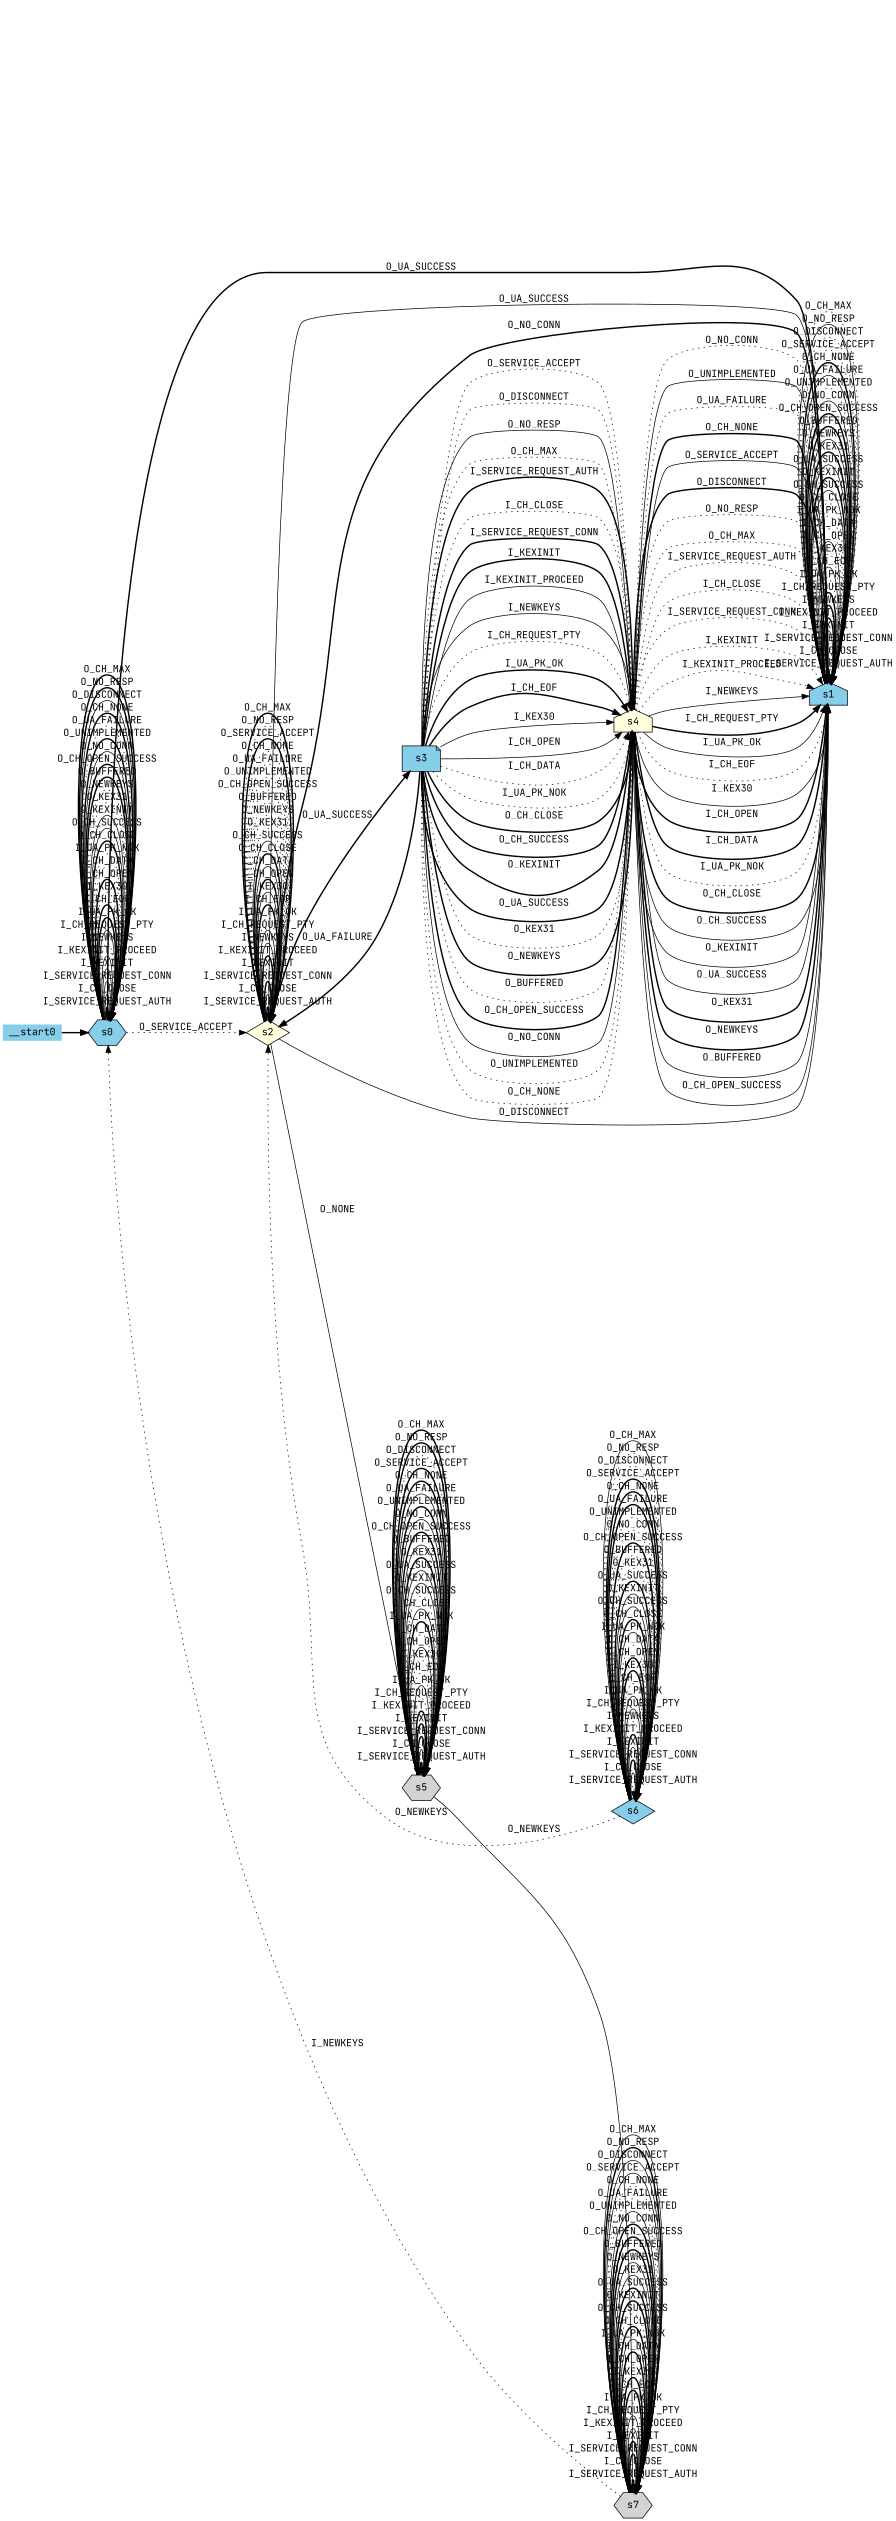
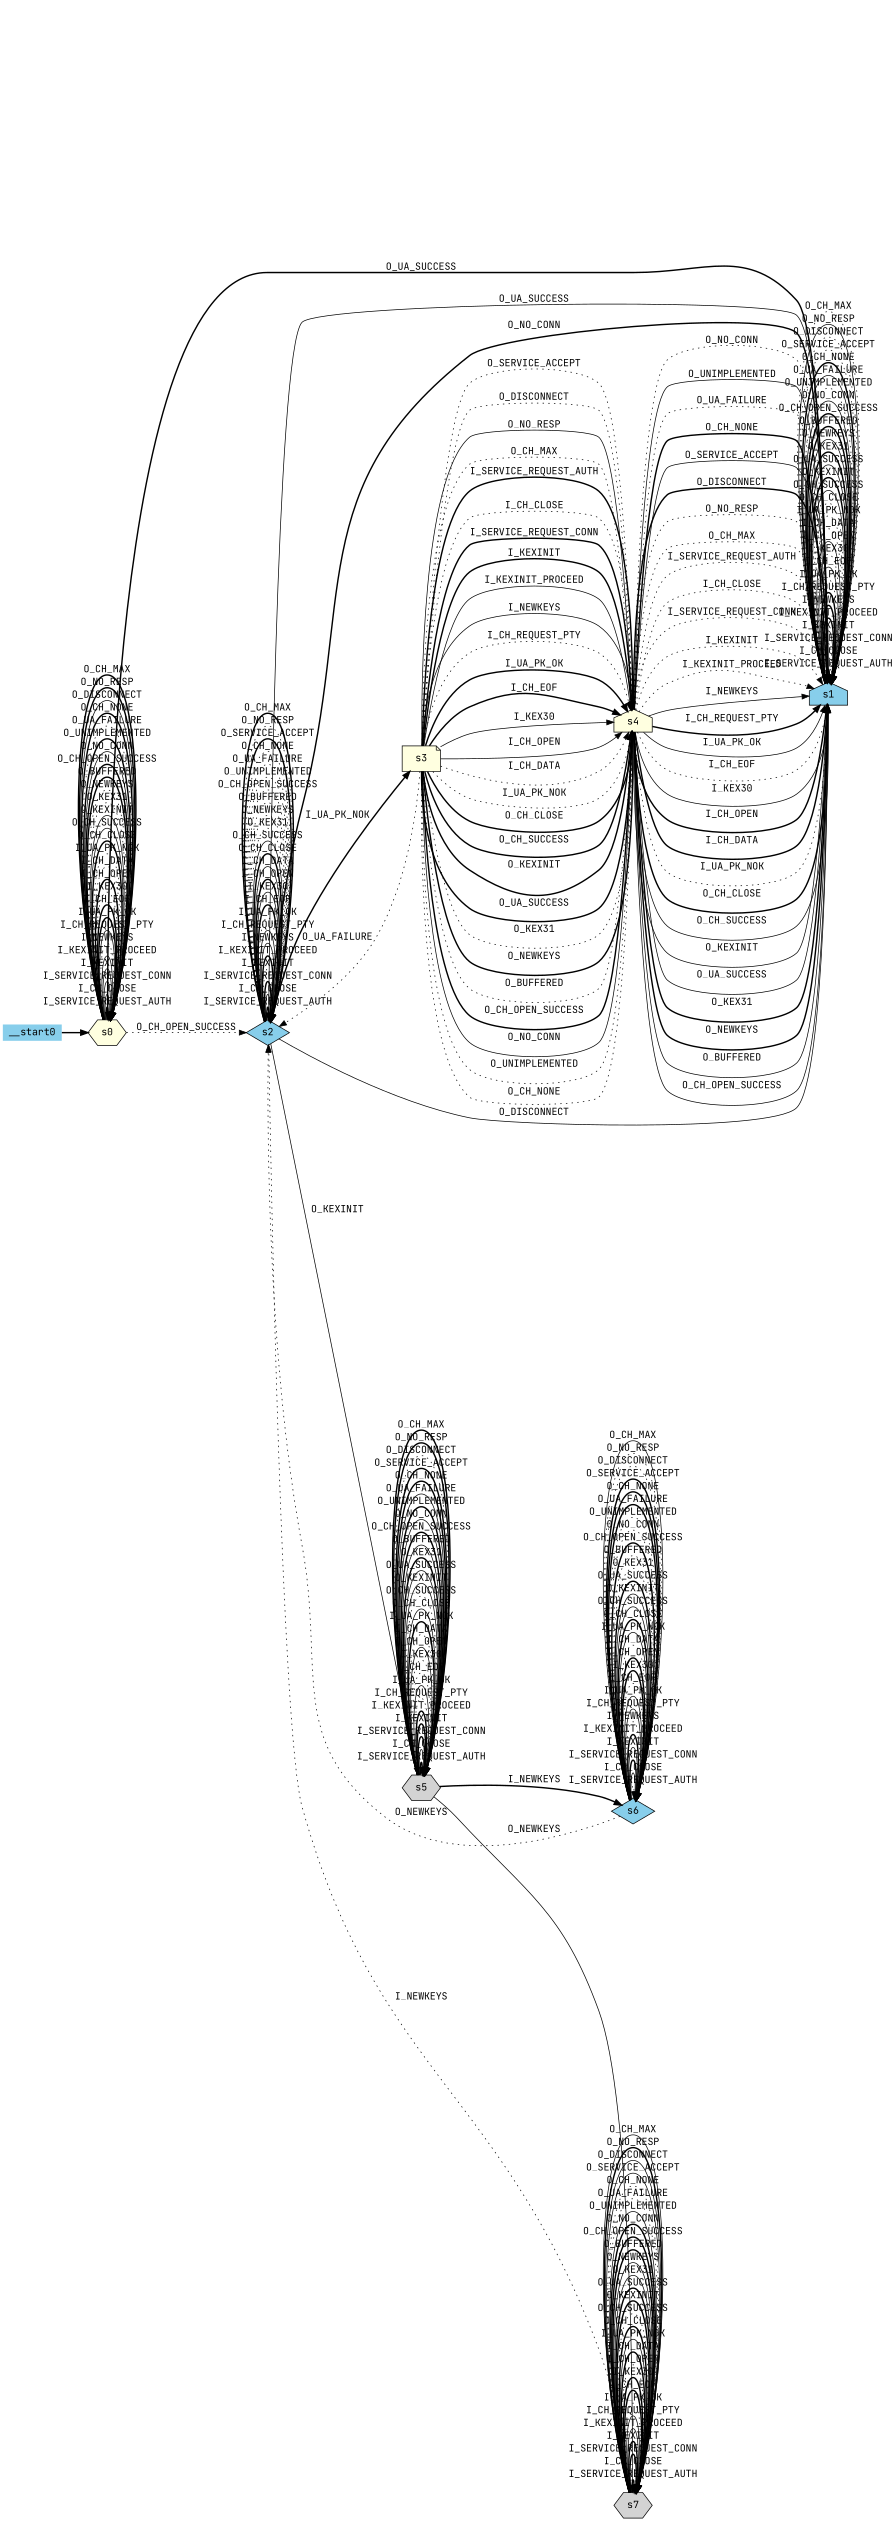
  digraph {
    fontname="JetBrains Mono"
    rankdir=LR
    node [fillcolor=skyblue fontname="JetBrains Mono" shape=hexagon style=filled]
    edge [fontname="JetBrains Mono" style=bold]
-   n1 [label=s0]
+   n1 [fillcolor=lightyellow label=s0]
    n2 [label=s1 shape=house]
-   n3 [fillcolor=lightyellow label=s2 shape=diamond]
-   n4 [label=s3 shape=note]
+   n3 [label=s2 shape=diamond]
+   n4 [fillcolor=lightyellow label=s3 shape=note]
    n5 [fillcolor=lightgrey label=s5]
    n6 [fillcolor=lightyellow label=s4 shape=house]
    n7 [label=s6 shape=diamond]
    n8 [fillcolor=lightgrey label=s7]
    __start0 [height=0 shape=none width=0]
    n1 -> n1 [label=I_SERVICE_REQUEST_AUTH]
    n1 -> n1 [label=I_CH_CLOSE style=solid]
    n1 -> n1 [label=I_SERVICE_REQUEST_CONN style=solid]
    n1 -> n1 [label=I_KEXINIT style=solid]
    n1 -> n1 [label=I_KEXINIT_PROCEED style=solid]
    n1 -> n1 [label=I_NEWKEYS style=dotted]
    n1 -> n1 [label=I_CH_REQUEST_PTY style=solid]
    n1 -> n1 [label=I_UA_PK_OK]
    n1 -> n1 [label=I_CH_EOF]
    n1 -> n1 [label=I_KEX30 style=dotted]
    n1 -> n1 [label=I_CH_OPEN]
    n1 -> n1 [label=I_CH_DATA style=dotted]
    n1 -> n1 [label=I_UA_PK_NOK style=dotted]
    n1 -> n1 [label=O_CH_CLOSE]
    n1 -> n1 [label=O_CH_SUCCESS style=solid]
    n1 -> n1 [label=O_KEXINIT style=solid]
    n1 -> n1 [label=O_KEX31 style=dotted]
    n1 -> n1 [label=O_NEWKEYS style=dotted]
    n1 -> n1 [label=O_BUFFERED]
    n1 -> n1 [label=O_CH_OPEN_SUCCESS]
    n1 -> n1 [label=O_NO_CONN style=solid]
    n1 -> n1 [label=O_UNIMPLEMENTED]
    n1 -> n1 [label=O_UA_FAILURE style=dotted]
    n1 -> n1 [label=O_CH_NONE]
    n1 -> n1 [label=O_DISCONNECT style=solid]
    n1 -> n1 [label=O_NO_RESP]
    n1 -> n1 [label=O_CH_MAX]
    n1 -> n2 [label=O_UA_SUCCESS]
-   n1 -> n3 [label=O_SERVICE_ACCEPT style=dotted]
+   n1 -> n3 [label=O_CH_OPEN_SUCCESS style=dotted]
    n2 -> n2 [label=I_SERVICE_REQUEST_AUTH]
    n2 -> n2 [label=I_CH_CLOSE style=dotted]
    n2 -> n2 [label=I_SERVICE_REQUEST_CONN style=dotted]
    n2 -> n2 [label=I_KEXINIT style=solid]
    n2 -> n2 [label=I_KEXINIT_PROCEED]
    n2 -> n2 [label=I_NEWKEYS]
    n2 -> n2 [label=I_CH_REQUEST_PTY]
    n2 -> n2 [label=I_UA_PK_OK style=dotted]
    n2 -> n2 [label=I_CH_EOF style=solid]
    n2 -> n2 [label=I_KEX30 style=dotted]
    n2 -> n2 [label=I_CH_OPEN style=solid]
    n2 -> n2 [label=I_CH_DATA style=dotted]
    n2 -> n2 [label=I_UA_PK_NOK style=dotted]
    n2 -> n2 [label=O_CH_CLOSE style=dotted]
    n2 -> n2 [label=O_CH_SUCCESS style=solid]
    n2 -> n2 [label=O_KEXINIT]
    n2 -> n2 [label=O_UA_SUCCESS style=solid]
    n2 -> n2 [label=O_KEX31]
    n2 -> n2 [label=O_NEWKEYS style=solid]
    n2 -> n2 [label=O_BUFFERED]
    n2 -> n2 [label=O_CH_OPEN_SUCCESS]
    n2 -> n2 [label=O_NO_CONN style=solid]
    n2 -> n2 [label=O_UNIMPLEMENTED style=dotted]
    n2 -> n2 [label=O_UA_FAILURE style=solid]
    n2 -> n2 [label=O_CH_NONE]
    n2 -> n2 [label=O_SERVICE_ACCEPT style=dotted]
    n2 -> n2 [label=O_DISCONNECT style=dotted]
    n2 -> n2 [label=O_NO_RESP style=solid]
    n2 -> n2 [label=O_CH_MAX style=dotted]
    n3 -> n2 [label=O_UA_SUCCESS style=solid]
    n3 -> n2 [label=O_NO_CONN]
    n3 -> n2 [label=O_DISCONNECT style=solid]
    n3 -> n3 [label=I_SERVICE_REQUEST_AUTH]
    n3 -> n3 [label=I_CH_CLOSE style=solid]
    n3 -> n3 [label=I_SERVICE_REQUEST_CONN]
    n3 -> n3 [label=I_KEXINIT style=dotted]
    n3 -> n3 [label=I_KEXINIT_PROCEED]
    n3 -> n3 [label=I_NEWKEYS style=solid]
    n3 -> n3 [label=I_CH_REQUEST_PTY style=solid]
    n3 -> n3 [label=I_UA_PK_OK style=dotted]
    n3 -> n3 [label=I_CH_EOF]
    n3 -> n3 [label=I_KEX30 style=solid]
    n3 -> n3 [label=I_CH_OPEN]
    n3 -> n3 [label=I_CH_DATA style=solid]
    n3 -> n3 [label=O_CH_CLOSE]
    n3 -> n3 [label=O_CH_SUCCESS style=solid]
    n3 -> n3 [label=O_KEX31 style=dotted]
    n3 -> n3 [label=O_NEWKEYS style=dotted]
    n3 -> n3 [label=O_BUFFERED style=dotted]
    n3 -> n3 [label=O_CH_OPEN_SUCCESS style=dotted]
    n3 -> n3 [label=O_UNIMPLEMENTED style=dotted]
    n3 -> n3 [label=O_UA_FAILURE style=dotted]
    n3 -> n3 [label=O_CH_NONE style=dotted]
    n3 -> n3 [label=O_SERVICE_ACCEPT]
    n3 -> n3 [label=O_NO_RESP style=dotted]
    n3 -> n3 [label=O_CH_MAX]
-   n3 -> n4 [label=O_UA_SUCCESS]
-   n3 -> n5 [label=O_NONE style=solid]
-   n4 -> n3 [label=O_UA_FAILURE]
+   n3 -> n4 [label=I_UA_PK_NOK]
+   n3 -> n5 [label=O_KEXINIT style=solid]
+   n4 -> n3 [label=O_UA_FAILURE style=dotted]
    n4 -> n6 [label=I_SERVICE_REQUEST_AUTH]
    n4 -> n6 [label=I_CH_CLOSE style=dotted]
    n4 -> n6 [label=I_SERVICE_REQUEST_CONN]
    n4 -> n6 [label=I_KEXINIT]
    n4 -> n6 [label=I_KEXINIT_PROCEED style=solid]
    n4 -> n6 [label=I_NEWKEYS style=solid]
    n4 -> n6 [label=I_CH_REQUEST_PTY style=dotted]
    n4 -> n6 [label=I_UA_PK_OK]
    n4 -> n6 [label=I_CH_EOF]
    n4 -> n6 [label=I_KEX30 style=solid]
    n4 -> n6 [label=I_CH_OPEN style=solid]
    n4 -> n6 [label=I_CH_DATA style=dotted]
    n4 -> n6 [label=I_UA_PK_NOK style=dotted]
    n4 -> n6 [label=O_CH_CLOSE]
    n4 -> n6 [label=O_CH_SUCCESS]
    n4 -> n6 [label=O_KEXINIT]
    n4 -> n6 [label=O_UA_SUCCESS]
    n4 -> n6 [label=O_KEX31 style=dotted]
    n4 -> n6 [label=O_NEWKEYS]
    n4 -> n6 [label=O_BUFFERED style=dotted]
    n4 -> n6 [label=O_CH_OPEN_SUCCESS]
    n4 -> n6 [label=O_NO_CONN style=solid]
    n4 -> n6 [label=O_UNIMPLEMENTED style=dotted]
    n4 -> n6 [label=O_CH_NONE style=dotted]
    n4 -> n6 [label=O_SERVICE_ACCEPT style=dotted]
    n4 -> n6 [label=O_DISCONNECT style=dotted]
    n4 -> n6 [label=O_NO_RESP style=solid]
    n4 -> n6 [label=O_CH_MAX style=dotted]
    n5 -> n5 [label=I_SERVICE_REQUEST_AUTH]
    n5 -> n5 [label=I_CH_CLOSE style=solid]
    n5 -> n5 [label=I_SERVICE_REQUEST_CONN]
    n5 -> n5 [label=I_KEXINIT]
    n5 -> n5 [label=I_KEXINIT_PROCEED]
    n5 -> n5 [label=I_CH_REQUEST_PTY style=dotted]
    n5 -> n5 [label=I_UA_PK_OK style=solid]
    n5 -> n5 [label=I_CH_EOF style=dotted]
    n5 -> n5 [label=I_KEX30 style=dotted]
    n5 -> n5 [label=I_CH_OPEN style=solid]
    n5 -> n5 [label=I_CH_DATA style=dotted]
    n5 -> n5 [label=I_UA_PK_NOK]
    n5 -> n5 [label=O_CH_CLOSE style=solid]
    n5 -> n5 [label=O_CH_SUCCESS style=dotted]
    n5 -> n5 [label=O_KEXINIT style=solid]
    n5 -> n5 [label=O_UA_SUCCESS style=solid]
    n5 -> n5 [label=O_KEX31]
    n5 -> n5 [label=O_BUFFERED style=solid]
    n5 -> n5 [label=O_CH_OPEN_SUCCESS]
    n5 -> n5 [label=O_NO_CONN style=solid]
    n5 -> n5 [label=O_UNIMPLEMENTED]
    n5 -> n5 [label=O_UA_FAILURE style=solid]
    n5 -> n5 [label=O_CH_NONE]
    n5 -> n5 [label=O_SERVICE_ACCEPT]
    n5 -> n5 [label=O_DISCONNECT style=dotted]
    n5 -> n5 [label=O_NO_RESP]
    n5 -> n5 [label=O_CH_MAX]
+   n5 -> n7 [label=I_NEWKEYS]
    n5 -> n8 [label=O_NEWKEYS style=solid]
    n6 -> n2 [label=I_SERVICE_REQUEST_AUTH style=dotted]
    n6 -> n2 [label=I_CH_CLOSE style=dotted]
    n6 -> n2 [label=I_SERVICE_REQUEST_CONN style=dotted]
    n6 -> n2 [label=I_KEXINIT style=dotted]
    n6 -> n2 [label=I_KEXINIT_PROCEED style=dotted]
    n6 -> n2 [label=I_NEWKEYS style=solid]
    n6 -> n2 [label=I_CH_REQUEST_PTY]
    n6 -> n2 [label=I_UA_PK_OK style=solid]
    n6 -> n2 [label=I_CH_EOF style=dotted]
    n6 -> n2 [label=I_KEX30 style=solid]
    n6 -> n2 [label=I_CH_OPEN]
    n6 -> n2 [label=I_CH_DATA]
    n6 -> n2 [label=I_UA_PK_NOK style=dotted]
    n6 -> n2 [label=O_CH_CLOSE]
    n6 -> n2 [label=O_CH_SUCCESS style=solid]
    n6 -> n2 [label=O_KEXINIT style=solid]
    n6 -> n2 [label=O_UA_SUCCESS style=solid]
    n6 -> n2 [label=O_KEX31]
    n6 -> n2 [label=O_NEWKEYS]
    n6 -> n2 [label=O_BUFFERED style=solid]
    n6 -> n2 [label=O_CH_OPEN_SUCCESS style=solid]
    n6 -> n2 [label=O_NO_CONN style=dotted]
    n6 -> n2 [label=O_UNIMPLEMENTED style=solid]
    n6 -> n2 [label=O_UA_FAILURE style=dotted]
    n6 -> n2 [label=O_CH_NONE]
    n6 -> n2 [label=O_SERVICE_ACCEPT style=solid]
    n6 -> n2 [label=O_DISCONNECT]
    n6 -> n2 [label=O_NO_RESP style=dotted]
    n6 -> n2 [label=O_CH_MAX style=dotted]
    n7 -> n3 [label=O_NEWKEYS style=dotted]
    n7 -> n7 [label=I_SERVICE_REQUEST_AUTH style=dotted]
    n7 -> n7 [label=I_CH_CLOSE style=solid]
    n7 -> n7 [label=I_SERVICE_REQUEST_CONN]
    n7 -> n7 [label=I_KEXINIT style=solid]
    n7 -> n7 [label=I_KEXINIT_PROCEED]
    n7 -> n7 [label=I_NEWKEYS style=dotted]
    n7 -> n7 [label=I_CH_REQUEST_PTY style=solid]
    n7 -> n7 [label=I_UA_PK_OK style=solid]
    n7 -> n7 [label=I_CH_EOF style=dotted]
    n7 -> n7 [label=I_KEX30]
    n7 -> n7 [label=I_CH_OPEN]
    n7 -> n7 [label=I_CH_DATA style=dotted]
    n7 -> n7 [label=I_UA_PK_NOK style=solid]
    n7 -> n7 [label=O_CH_CLOSE]
    n7 -> n7 [label=O_CH_SUCCESS style=solid]
    n7 -> n7 [label=O_KEXINIT style=solid]
    n7 -> n7 [label=O_UA_SUCCESS]
    n7 -> n7 [label=O_KEX31 style=dotted]
    n7 -> n7 [label=O_BUFFERED style=dotted]
    n7 -> n7 [label=O_CH_OPEN_SUCCESS]
    n7 -> n7 [label=O_NO_CONN style=dotted]
    n7 -> n7 [label=O_UNIMPLEMENTED style=dotted]
    n7 -> n7 [label=O_UA_FAILURE]
    n7 -> n7 [label=O_CH_NONE]
    n7 -> n7 [label=O_SERVICE_ACCEPT]
    n7 -> n7 [label=O_DISCONNECT style=dotted]
    n7 -> n7 [label=O_NO_RESP style=dotted]
    n7 -> n7 [label=O_CH_MAX style=solid]
-   n8 -> n1 [label=I_NEWKEYS style=dotted]
+   n8 -> n3 [label=I_NEWKEYS style=dotted]
    n8 -> n8 [label=I_SERVICE_REQUEST_AUTH]
    n8 -> n8 [label=I_CH_CLOSE style=dotted]
    n8 -> n8 [label=I_SERVICE_REQUEST_CONN]
    n8 -> n8 [label=I_KEXINIT]
    n8 -> n8 [label=I_KEXINIT_PROCEED style=solid]
    n8 -> n8 [label=I_CH_REQUEST_PTY style=solid]
    n8 -> n8 [label=I_UA_PK_OK style=dotted]
    n8 -> n8 [label=I_CH_EOF]
    n8 -> n8 [label=I_KEX30]
    n8 -> n8 [label=I_CH_OPEN style=dotted]
    n8 -> n8 [label=I_CH_DATA]
    n8 -> n8 [label=I_UA_PK_NOK style=solid]
    n8 -> n8 [label=O_CH_CLOSE]
    n8 -> n8 [label=O_CH_SUCCESS style=dotted]
    n8 -> n8 [label=O_KEXINIT]
    n8 -> n8 [label=O_UA_SUCCESS]
    n8 -> n8 [label=O_KEX31 style=solid]
    n8 -> n8 [label=O_NEWKEYS style=solid]
    n8 -> n8 [label=O_BUFFERED]
    n8 -> n8 [label=O_CH_OPEN_SUCCESS]
    n8 -> n8 [label=O_NO_CONN]
    n8 -> n8 [label=O_UNIMPLEMENTED style=solid]
    n8 -> n8 [label=O_UA_FAILURE style=dotted]
    n8 -> n8 [label=O_CH_NONE style=dotted]
    n8 -> n8 [label=O_SERVICE_ACCEPT style=solid]
    n8 -> n8 [label=O_DISCONNECT style=solid]
    n8 -> n8 [label=O_NO_RESP]
    n8 -> n8 [label=O_CH_MAX style=solid]
    __start0 -> n1
  }
